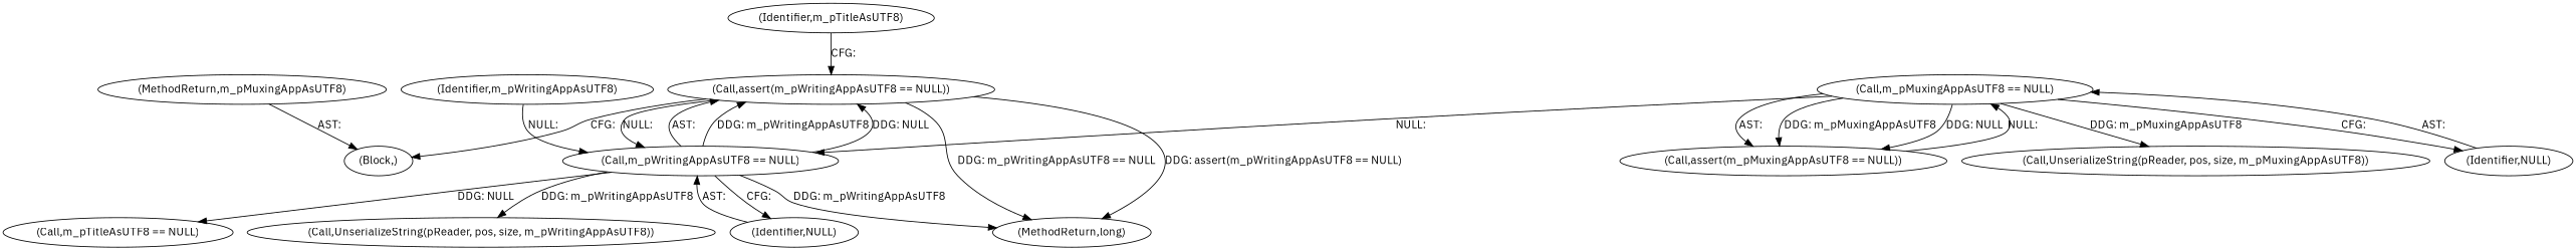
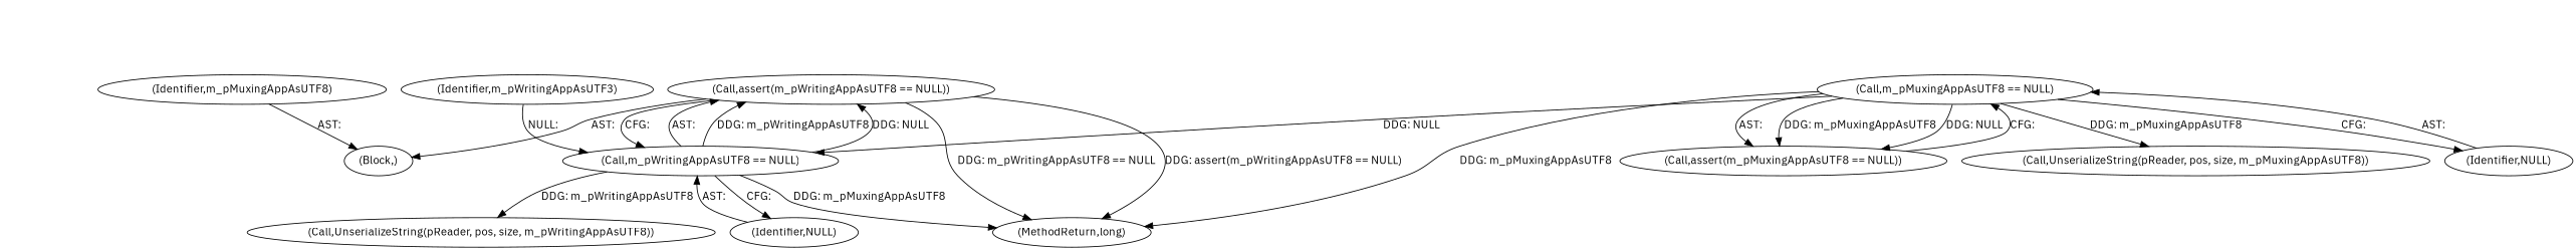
  digraph {
    fontname="IBM Plex Sans"
    node [fontname="IBM Plex Sans"]
    edge [fontname="IBM Plex Sans"]
    n1 [label="(Call,assert(m_pWritingAppAsUTF8 == NULL))"]
    n2 [label="(Call,m_pWritingAppAsUTF8 == NULL)"]
    n3 [label="(Block,)"]
    n4 [label="(MethodReturn,long)"]
    n5 [label="(Call,UnserializeString(pReader, pos, size, m_pWritingAppAsUTF8))"]
-   n6 [label="(Call,m_pTitleAsUTF8 == NULL)"]
    n7 [label="(Identifier,NULL)"]
    n8 [label="(Call,m_pMuxingAppAsUTF8 == NULL)"]
    n9 [label="(Call,assert(m_pMuxingAppAsUTF8 == NULL))"]
    n10 [label="(Call,UnserializeString(pReader, pos, size, m_pMuxingAppAsUTF8))"]
    n11 [label="(Identifier,NULL)"]
-   n12 [label="(MethodReturn,m_pMuxingAppAsUTF8)"]
-   n13 [label="(Identifier,m_pTitleAsUTF8)"]
-   n14 [label="(Identifier,m_pWritingAppAsUTF8)"]
-   n1 -> n2 [label="NULL: "]
-   n1 -> n3 [label="CFG: "]
+   n12 [label="(Identifier,m_pMuxingAppAsUTF8)"]
+   n14 [label="(Identifier,m_pWritingAppAsUTF3)"]
+   n1 -> n2 [label="CFG: "]
+   n1 -> n3 [label="AST: "]
    n1 -> n4 [label="DDG: assert(m_pWritingAppAsUTF8 == NULL)"]
    n1 -> n4 [label="DDG: m_pWritingAppAsUTF8 == NULL"]
    n2 -> n1 [label="AST: "]
    n2 -> n1 [label="DDG: m_pWritingAppAsUTF8"]
    n2 -> n1 [label="DDG: NULL"]
-   n2 -> n4 [label="DDG: m_pWritingAppAsUTF8"]
+   n2 -> n4 [label="DDG: m_pMuxingAppAsUTF8"]
    n2 -> n5 [label="DDG: m_pWritingAppAsUTF8"]
-   n2 -> n6 [label="DDG: NULL"]
    n2 -> n7 [label="CFG: "]
    n7 -> n2 [label="AST: "]
-   n8 -> n2 [label="NULL: "]
+   n8 -> n2 [label="DDG: NULL"]
+   n8 -> n4 [label="DDG: m_pMuxingAppAsUTF8"]
    n8 -> n9 [label="AST: "]
    n8 -> n9 [label="DDG: m_pMuxingAppAsUTF8"]
    n8 -> n9 [label="DDG: NULL"]
    n8 -> n10 [label="DDG: m_pMuxingAppAsUTF8"]
    n8 -> n11 [label="CFG: "]
-   n9 -> n8 [label="NULL: "]
+   n9 -> n8 [label="CFG: "]
    n11 -> n8 [label="AST: "]
    n12 -> n3 [label="AST: "]
-   n13 -> n1 [label="CFG: "]
    n14 -> n2 [label="NULL: "]
  }
